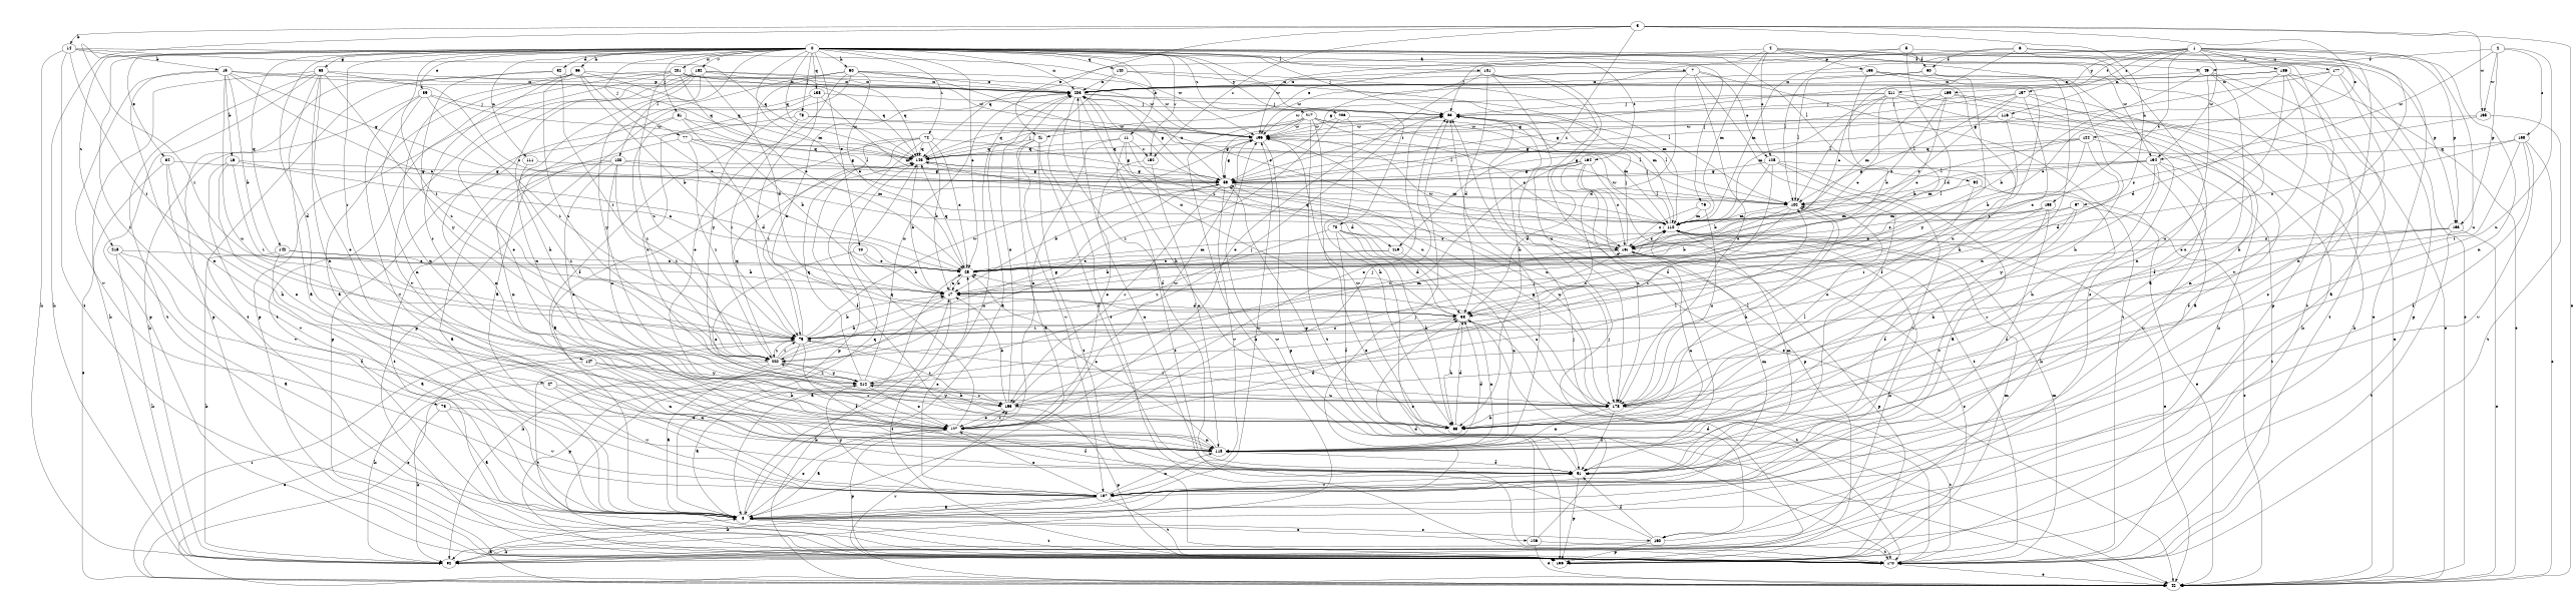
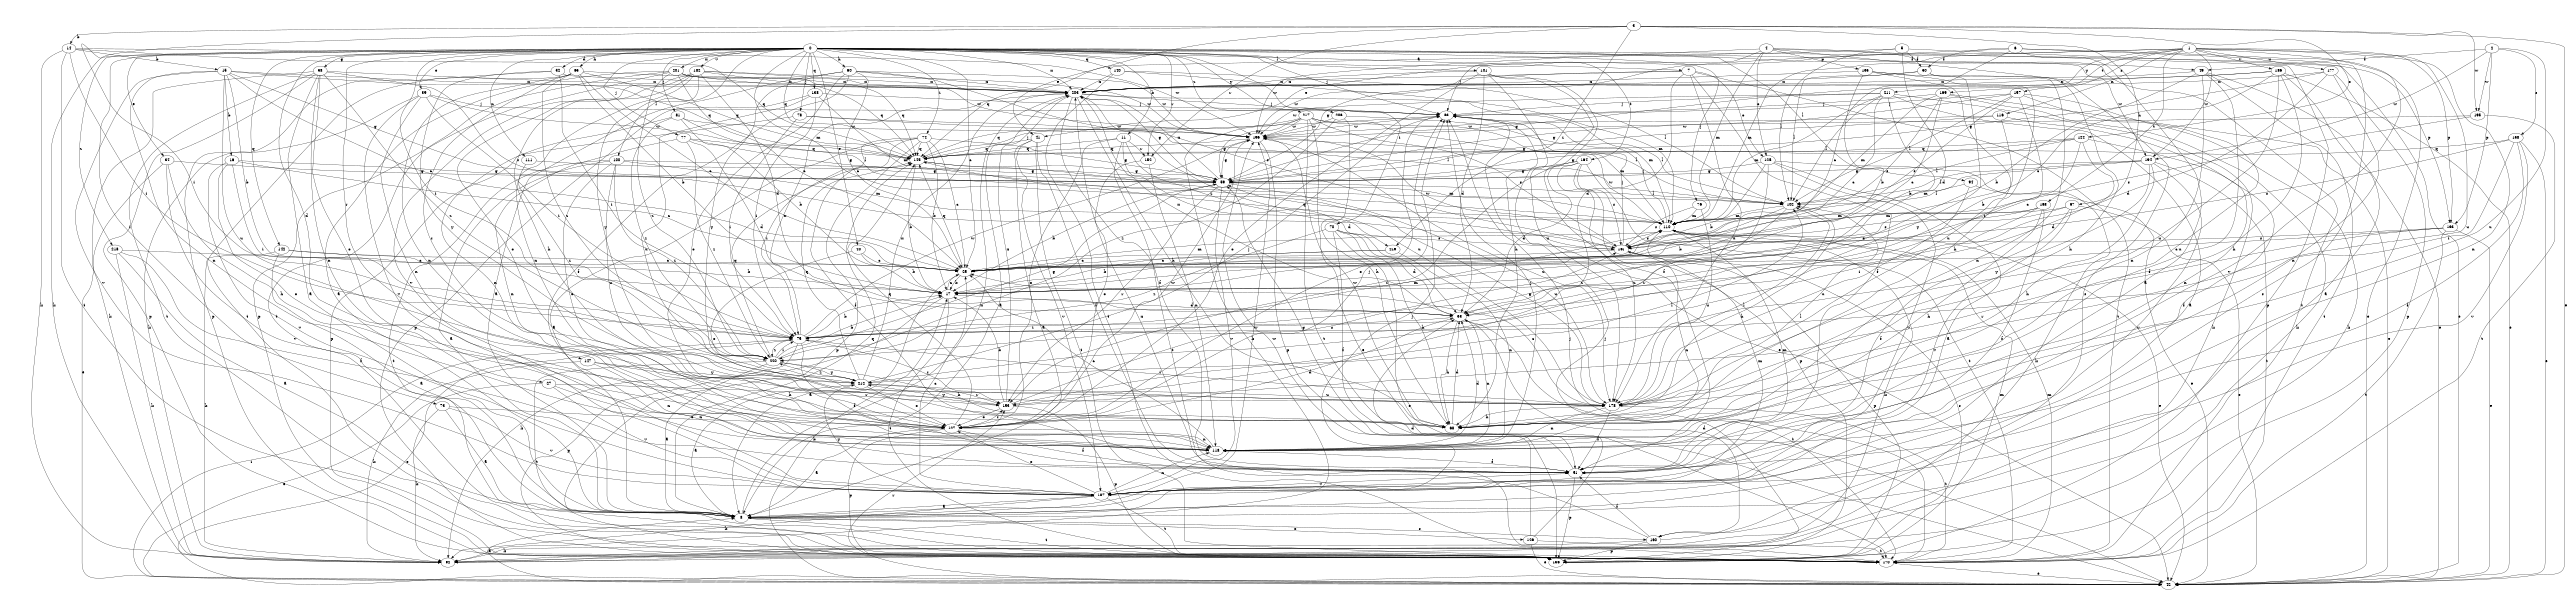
  strict digraph {
    0
    7
    11
    25
    27
    32
    34
    39
    40
    49
    58
    60
    65
    70
    73
    74
    75
    76
    77
    78
    81
    83
    92
    94
    100
    101
    110
    111
    133
    138
    140
    142
    145
    147
    152
    164
    182
    194
    201
    203
    206
    217
    218
    178
    125
    170
    196
    33
    51
    219
    127
    8
    17
    118
    187
    42
    153
    136
    212
    59
    68
    161
    220
    102
    1
    41
    116
    157
    168
    169
    177
    186
    211
    2
    158
    195
    3
    14
    67
    124
    15
    4
    135
    160
    5
    50
    6
    126
    16
    0 -> 7 [label=a]
    0 -> 11 [label=b]
    0 -> 25 [label=c]
    0 -> 27 [label=d]
    0 -> 32 [label=d]
    0 -> 34 [label=e]
    0 -> 39 [label=e]
    0 -> 40 [label=e]
    0 -> 49 [label=f]
    0 -> 58 [label=g]
    0 -> 60 [label=h]
    0 -> 65 [label=h]
    0 -> 70 [label=i]
    0 -> 73 [label=i]
    0 -> 74 [label=i]
    0 -> 75 [label=i]
    0 -> 76 [label=j]
    0 -> 77 [label=j]
    0 -> 78 [label=j]
    0 -> 81 [label=j]
    0 -> 83 [label=j]
    0 -> 92 [label=k]
    0 -> 94 [label=l]
    0 -> 100 [label=l]
    0 -> 101 [label=l]
    0 -> 110 [label=m]
    0 -> 111 [label=n]
    0 -> 133 [label=p]
    0 -> 138 [label=q]
    0 -> 140 [label=q]
    0 -> 142 [label=q]
    0 -> 145 [label=q]
    0 -> 147 [label=r]
    0 -> 152 [label=r]
    0 -> 164 [label=t]
    0 -> 182 [label=v]
    0 -> 194 [label=w]
    0 -> 201 [label=x]
    0 -> 203 [label=x]
    0 -> 206 [label=y]
    0 -> 217 [label=z]
    0 -> 218 [label=z]
    7 -> 203 [label=x]
    7 -> 178 [label=u]
    7 -> 125 [label=o]
    7 -> 170 [label=t]
    7 -> 196 [label=w]
    7 -> 33 [label=d]
    7 -> 51 [label=f]
    11 -> 145 [label=q]
    11 -> 152 [label=r]
    11 -> 170 [label=t]
    11 -> 33 [label=d]
    11 -> 219 [label=z]
    11 -> 127 [label=o]
    25 -> 110 [label=m]
    25 -> 145 [label=q]
    25 -> 8 [label=a]
    25 -> 17 [label=b]
    27 -> 118 [label=n]
    27 -> 187 [label=v]
    27 -> 42 [label=e]
    27 -> 153 [label=r]
    32 -> 75 [label=i]
    32 -> 203 [label=x]
    32 -> 136 [label=p]
    32 -> 212 [label=y]
    34 -> 8 [label=v]
    34 -> 42 [label=e]
    34 -> 59 [label=g]
    34 -> 68 [label=h]
    39 -> 75 [label=i]
    39 -> 83 [label=j]
    39 -> 92 [label=k]
    39 -> 145 [label=w]
    39 -> 118 [label=n]
    39 -> 187 [label=v]
    40 -> 25 [label=c]
    40 -> 127 [label=o]
    40 -> 17 [label=b]
    49 -> 203 [label=x]
    49 -> 170 [label=t]
    49 -> 51 [label=f]
    49 -> 17 [label=b]
    49 -> 118 [label=n]
    49 -> 42 [label=e]
    58 -> 92 [label=k]
-   58 -> 203 [label=p]
+   58 -> 203 [label=x]
    58 -> 170 [label=t]
    58 -> 127 [label=o]
    58 -> 8 [label=a]
    58 -> 118 [label=n]
    58 -> 136 [label=p]
    58 -> 161 [label=s]
    58 -> 220 [label=z]
    60 -> 25 [label=c]
    60 -> 203 [label=x]
    60 -> 196 [label=w]
    60 -> 51 [label=f]
    60 -> 127 [label=o]
    60 -> 8 [label=a]
    60 -> 212 [label=y]
    60 -> 161 [label=s]
    65 -> 25 [label=c]
    65 -> 145 [label=q]
    65 -> 203 [label=x]
    65 -> 170 [label=t]
    65 -> 17 [label=b]
    65 -> 118 [label=n]
    65 -> 153 [label=r]
    65 -> 220 [label=z]
    70 -> 33 [label=d]
    70 -> 51 [label=f]
    70 -> 42 [label=e]
    70 -> 68 [label=h]
    70 -> 161 [label=s]
    70 -> 220 [label=z]
    73 -> 92 [label=k]
    73 -> 127 [label=o]
    73 -> 8 [label=a]
    73 -> 187 [label=v]
    74 -> 25 [label=c]
    74 -> 75 [label=i]
    74 -> 145 [label=q]
    74 -> 51 [label=f]
    74 -> 8 [label=a]
    74 -> 17 [label=b]
    74 -> 136 [label=p]
    74 -> 59 [label=g]
    75 -> 110 [label=m]
    75 -> 203 [label=x]
    75 -> 196 [label=w]
    75 -> 51 [label=f]
    75 -> 17 [label=b]
    75 -> 42 [label=e]
    75 -> 153 [label=r]
    75 -> 136 [label=p]
    75 -> 220 [label=z]
    76 -> 110 [label=m]
    76 -> 178 [label=u]
    76 -> 161 [label=s]
    77 -> 145 [label=q]
    77 -> 33 [label=d]
    77 -> 118 [label=n]
    77 -> 59 [label=g]
    77 -> 220 [label=z]
    78 -> 75 [label=i]
    78 -> 196 [label=w]
    78 -> 136 [label=p]
    78 -> 102 [label=l]
    81 -> 196 [label=w]
    81 -> 17 [label=b]
    81 -> 118 [label=n]
    81 -> 220 [label=z]
    81 -> 102 [label=l]
    83 -> 196 [label=w]
    83 -> 127 [label=o]
    83 -> 42 [label=e]
    94 -> 178 [label=u]
    94 -> 42 [label=e]
    94 -> 102 [label=l]
    100 -> 110 [label=m]
    100 -> 178 [label=u]
    100 -> 170 [label=t]
    100 -> 127 [label=o]
    100 -> 8 [label=a]
    100 -> 59 [label=g]
    100 -> 220 [label=z]
    101 -> 203 [label=x]
    101 -> 178 [label=u]
    101 -> 33 [label=d]
    101 -> 51 [label=f]
    101 -> 127 [label=o]
    101 -> 68 [label=h]
    110 -> 83 [label=j]
    110 -> 92 [label=k]
    110 -> 196 [label=w]
    110 -> 42 [label=e]
    110 -> 161 [label=s]
    111 -> 59 [label=g]
    111 -> 220 [label=z]
    133 -> 25 [label=c]
    133 -> 170 [label=t]
    133 -> 42 [label=e]
    133 -> 153 [label=r]
    133 -> 161 [label=s]
    138 -> 75 [label=i]
    138 -> 83 [label=j]
    138 -> 110 [label=m]
    138 -> 178 [label=u]
    138 -> 136 [label=p]
    140 -> 110 [label=m]
    140 -> 203 [label=x]
    140 -> 170 [label=t]
    140 -> 102 [label=l]
    142 -> 25 [label=c]
    142 -> 92 [label=k]
    142 -> 8 [label=a]
    142 -> 17 [label=b]
    145 -> 83 [label=j]
    145 -> 110 [label=m]
    145 -> 17 [label=b]
    145 -> 59 [label=g]
    147 -> 92 [label=k]
    147 -> 118 [label=n]
    147 -> 212 [label=y]
    147 -> 68 [label=h]
    152 -> 127 [label=o]
    152 -> 118 [label=n]
    164 -> 178 [label=u]
    164 -> 170 [label=t]
    164 -> 33 [label=d]
    164 -> 153 [label=r]
    164 -> 136 [label=p]
    164 -> 59 [label=g]
    164 -> 161 [label=s]
    182 -> 145 [label=q]
    182 -> 203 [label=x]
    182 -> 196 [label=w]
    182 -> 33 [label=d]
    182 -> 127 [label=o]
    182 -> 118 [label=n]
    182 -> 187 [label=v]
    182 -> 212 [label=y]
    182 -> 68 [label=h]
    194 -> 110 [label=m]
    194 -> 170 [label=t]
    194 -> 187 [label=v]
    194 -> 212 [label=y]
    194 -> 59 [label=g]
    194 -> 68 [label=h]
    194 -> 102 [label=l]
    201 -> 25 [label=c]
    201 -> 145 [label=q]
    201 -> 203 [label=x]
    201 -> 170 [label=t]
    201 -> 196 [label=w]
    201 -> 8 [label=a]
    201 -> 136 [label=p]
    201 -> 220 [label=z]
    203 -> 83 [label=j]
    203 -> 110 [label=m]
    203 -> 178 [label=u]
    203 -> 51 [label=f]
    203 -> 8 [label=a]
    203 -> 59 [label=g]
    203 -> 68 [label=h]
    206 -> 196 [label=w]
    206 -> 68 [label=h]
    206 -> 220 [label=z]
    206 -> 102 [label=l]
    217 -> 92 [label=k]
    217 -> 110 [label=m]
    217 -> 145 [label=q]
    217 -> 170 [label=t]
    217 -> 196 [label=w]
    217 -> 42 [label=e]
    217 -> 59 [label=g]
    217 -> 161 [label=s]
    217 -> 102 [label=l]
    218 -> 25 [label=c]
    218 -> 92 [label=k]
    218 -> 51 [label=f]
    218 -> 8 [label=a]
    178 -> 25 [label=c]
    178 -> 75 [label=i]
    178 -> 170 [label=t]
    178 -> 51 [label=f]
    178 -> 118 [label=n]
    178 -> 59 [label=g]
    178 -> 68 [label=h]
    178 -> 102 [label=l]
    125 -> 92 [label=k]
    125 -> 8 [label=a]
    125 -> 17 [label=b]
    125 -> 187 [label=v]
    125 -> 153 [label=r]
    125 -> 59 [label=g]
    170 -> 83 [label=j]
    170 -> 110 [label=m]
    170 -> 42 [label=e]
    196 -> 145 [label=q]
    196 -> 178 [label=u]
    196 -> 136 [label=p]
    196 -> 59 [label=g]
    33 -> 75 [label=i]
    33 -> 203 [label=x]
    33 -> 170 [label=t]
    33 -> 118 [label=n]
    33 -> 68 [label=h]
    51 -> 110 [label=m]
    51 -> 187 [label=v]
    51 -> 136 [label=p]
    51 -> 59 [label=g]
    219 -> 25 [label=c]
    219 -> 17 [label=b]
    219 -> 118 [label=n]
    127 -> 83 [label=j]
    127 -> 145 [label=q]
    127 -> 196 [label=w]
    127 -> 33 [label=d]
    127 -> 51 [label=f]
    127 -> 8 [label=a]
    127 -> 118 [label=n]
    127 -> 153 [label=r]
    127 -> 136 [label=p]
    8 -> 83 [label=j]
    8 -> 145 [label=q]
    8 -> 203 [label=x]
    8 -> 170 [label=t]
    8 -> 196 [label=w]
-   8 -> 127 [label=o]
    8 -> 160 [label=s]
    8 -> 126 [label=o]
    17 -> 25 [label=c]
    17 -> 92 [label=k]
    17 -> 170 [label=t]
    17 -> 33 [label=d]
    118 -> 25 [label=c]
    118 -> 83 [label=j]
    118 -> 33 [label=d]
    118 -> 51 [label=f]
    187 -> 25 [label=c]
    187 -> 92 [label=k]
    187 -> 110 [label=m]
    187 -> 170 [label=t]
    187 -> 127 [label=o]
    187 -> 8 [label=a]
    187 -> 118 [label=n]
    187 -> 212 [label=y]
    42 -> 75 [label=i]
    42 -> 8 [label=a]
    42 -> 17 [label=b]
    42 -> 153 [label=r]
    153 -> 203 [label=x]
    153 -> 127 [label=o]
    153 -> 17 [label=b]
    153 -> 136 [label=p]
    153 -> 212 [label=y]
    153 -> 161 [label=s]
    153 -> 102 [label=l]
    136 -> 83 [label=j]
    136 -> 110 [label=m]
    136 -> 161 [label=s]
    212 -> 83 [label=j]
    212 -> 145 [label=q]
    212 -> 203 [label=x]
    212 -> 178 [label=u]
    212 -> 127 [label=o]
    212 -> 8 [label=a]
    212 -> 153 [label=r]
    212 -> 220 [label=z]
    59 -> 203 [label=x]
    59 -> 178 [label=u]
    59 -> 17 [label=b]
    59 -> 187 [label=v]
    59 -> 153 [label=r]
    59 -> 102 [label=l]
    68 -> 196 [label=w]
    68 -> 33 [label=d]
    68 -> 102 [label=l]
    161 -> 25 [label=c]
    161 -> 83 [label=j]
    161 -> 145 [label=q]
    161 -> 196 [label=w]
    161 -> 118 [label=n]
    161 -> 136 [label=p]
    220 -> 75 [label=i]
    220 -> 145 [label=q]
    220 -> 170 [label=t]
    220 -> 8 [label=a]
    220 -> 17 [label=b]
    220 -> 212 [label=y]
    220 -> 59 [label=g]
    220 -> 68 [label=h]
    102 -> 110 [label=m]
    102 -> 17 [label=b]
    102 -> 68 [label=h]
    102 -> 220 [label=z]
    1 -> 110 [label=m]
    1 -> 133 [label=p]
    1 -> 194 [label=w]
    1 -> 178 [label=u]
    1 -> 118 [label=n]
    1 -> 187 [label=v]
    1 -> 41 [label=e]
    1 -> 116 [label=n]
    1 -> 157 [label=s]
    1 -> 168 [label=t]
    1 -> 169 [label=t]
    1 -> 177 [label=u]
    1 -> 186 [label=v]
    1 -> 211 [label=y]
    41 -> 145 [label=q]
    41 -> 170 [label=t]
    41 -> 51 [label=f]
    41 -> 8 [label=a]
    41 -> 187 [label=v]
    116 -> 196 [label=w]
    116 -> 17 [label=b]
    116 -> 118 [label=n]
    116 -> 59 [label=g]
    157 -> 75 [label=i]
    157 -> 83 [label=j]
    157 -> 92 [label=k]
    157 -> 178 [label=u]
    157 -> 59 [label=g]
    157 -> 161 [label=s]
    157 -> 102 [label=l]
    168 -> 75 [label=i]
    168 -> 110 [label=m]
    168 -> 51 [label=f]
    168 -> 68 [label=h]
    168 -> 161 [label=s]
    169 -> 25 [label=c]
    169 -> 83 [label=j]
    169 -> 92 [label=k]
    169 -> 110 [label=m]
    169 -> 42 [label=e]
    169 -> 161 [label=s]
    177 -> 203 [label=x]
    177 -> 33 [label=d]
    177 -> 118 [label=n]
    177 -> 136 [label=p]
    177 -> 59 [label=g]
    186 -> 25 [label=c]
    186 -> 203 [label=x]
    186 -> 178 [label=u]
    186 -> 8 [label=a]
    186 -> 42 [label=e]
    186 -> 59 [label=g]
    186 -> 68 [label=h]
    211 -> 25 [label=c]
    211 -> 83 [label=j]
    211 -> 92 [label=k]
    211 -> 110 [label=m]
    211 -> 196 [label=w]
    211 -> 8 [label=a]
    211 -> 17 [label=b]
    211 -> 102 [label=l]
    2 -> 49 [label=f]
    2 -> 133 [label=p]
    2 -> 194 [label=w]
    2 -> 178 [label=u]
    2 -> 158 [label=s]
    2 -> 195 [label=w]
    158 -> 75 [label=i]
    158 -> 145 [label=q]
    158 -> 51 [label=f]
    158 -> 187 [label=v]
    158 -> 42 [label=e]
    158 -> 161 [label=s]
    195 -> 170 [label=t]
    195 -> 196 [label=w]
    195 -> 161 [label=s]
    3 -> 75 [label=i]
    3 -> 152 [label=r]
    3 -> 219 [label=z]
    3 -> 42 [label=e]
    3 -> 41 [label=e]
    3 -> 195 [label=w]
    3 -> 14 [label=b]
    3 -> 67 [label=h]
    3 -> 124 [label=o]
    14 -> 75 [label=i]
    14 -> 92 [label=k]
    14 -> 145 [label=q]
    14 -> 170 [label=t]
    14 -> 196 [label=w]
    14 -> 15 [label=b]
    67 -> 25 [label=c]
    67 -> 110 [label=m]
    67 -> 51 [label=f]
    67 -> 187 [label=v]
    67 -> 42 [label=e]
    124 -> 25 [label=c]
    124 -> 145 [label=q]
    124 -> 33 [label=d]
    124 -> 51 [label=f]
    124 -> 59 [label=g]
    124 -> 102 [label=l]
    15 -> 25 [label=c]
    15 -> 145 [label=q]
    15 -> 203 [label=x]
    15 -> 178 [label=u]
    15 -> 17 [label=b]
    15 -> 118 [label=n]
    15 -> 187 [label=v]
    15 -> 59 [label=g]
    15 -> 16 [label=b]
    4 -> 83 [label=j]
    4 -> 110 [label=m]
    4 -> 125 [label=o]
    4 -> 170 [label=t]
    4 -> 196 [label=w]
    4 -> 136 [label=p]
    4 -> 135 [label=p]
    4 -> 160 [label=s]
    135 -> 203 [label=x]
    135 -> 178 [label=u]
    135 -> 17 [label=b]
    135 -> 118 [label=n]
    135 -> 68 [label=h]
    160 -> 92 [label=k]
    160 -> 203 [label=x]
    160 -> 33 [label=d]
    160 -> 51 [label=f]
    160 -> 136 [label=p]
    5 -> 145 [label=q]
    5 -> 33 [label=d]
    5 -> 42 [label=e]
    5 -> 102 [label=l]
    5 -> 50 [label=f]
    50 -> 203 [label=x]
    50 -> 212 [label=y]
    50 -> 68 [label=h]
    50 -> 102 [label=l]
    6 -> 25 [label=c]
    6 -> 8 [label=a]
    6 -> 42 [label=e]
    6 -> 59 [label=g]
    6 -> 160 [label=s]
    6 -> 50 [label=f]
    126 -> 170 [label=t]
    126 -> 196 [label=w]
    126 -> 33 [label=d]
    126 -> 42 [label=e]
    16 -> 25 [label=c]
    16 -> 75 [label=i]
    16 -> 127 [label=o]
    16 -> 187 [label=v]
    16 -> 59 [label=g]
  }
